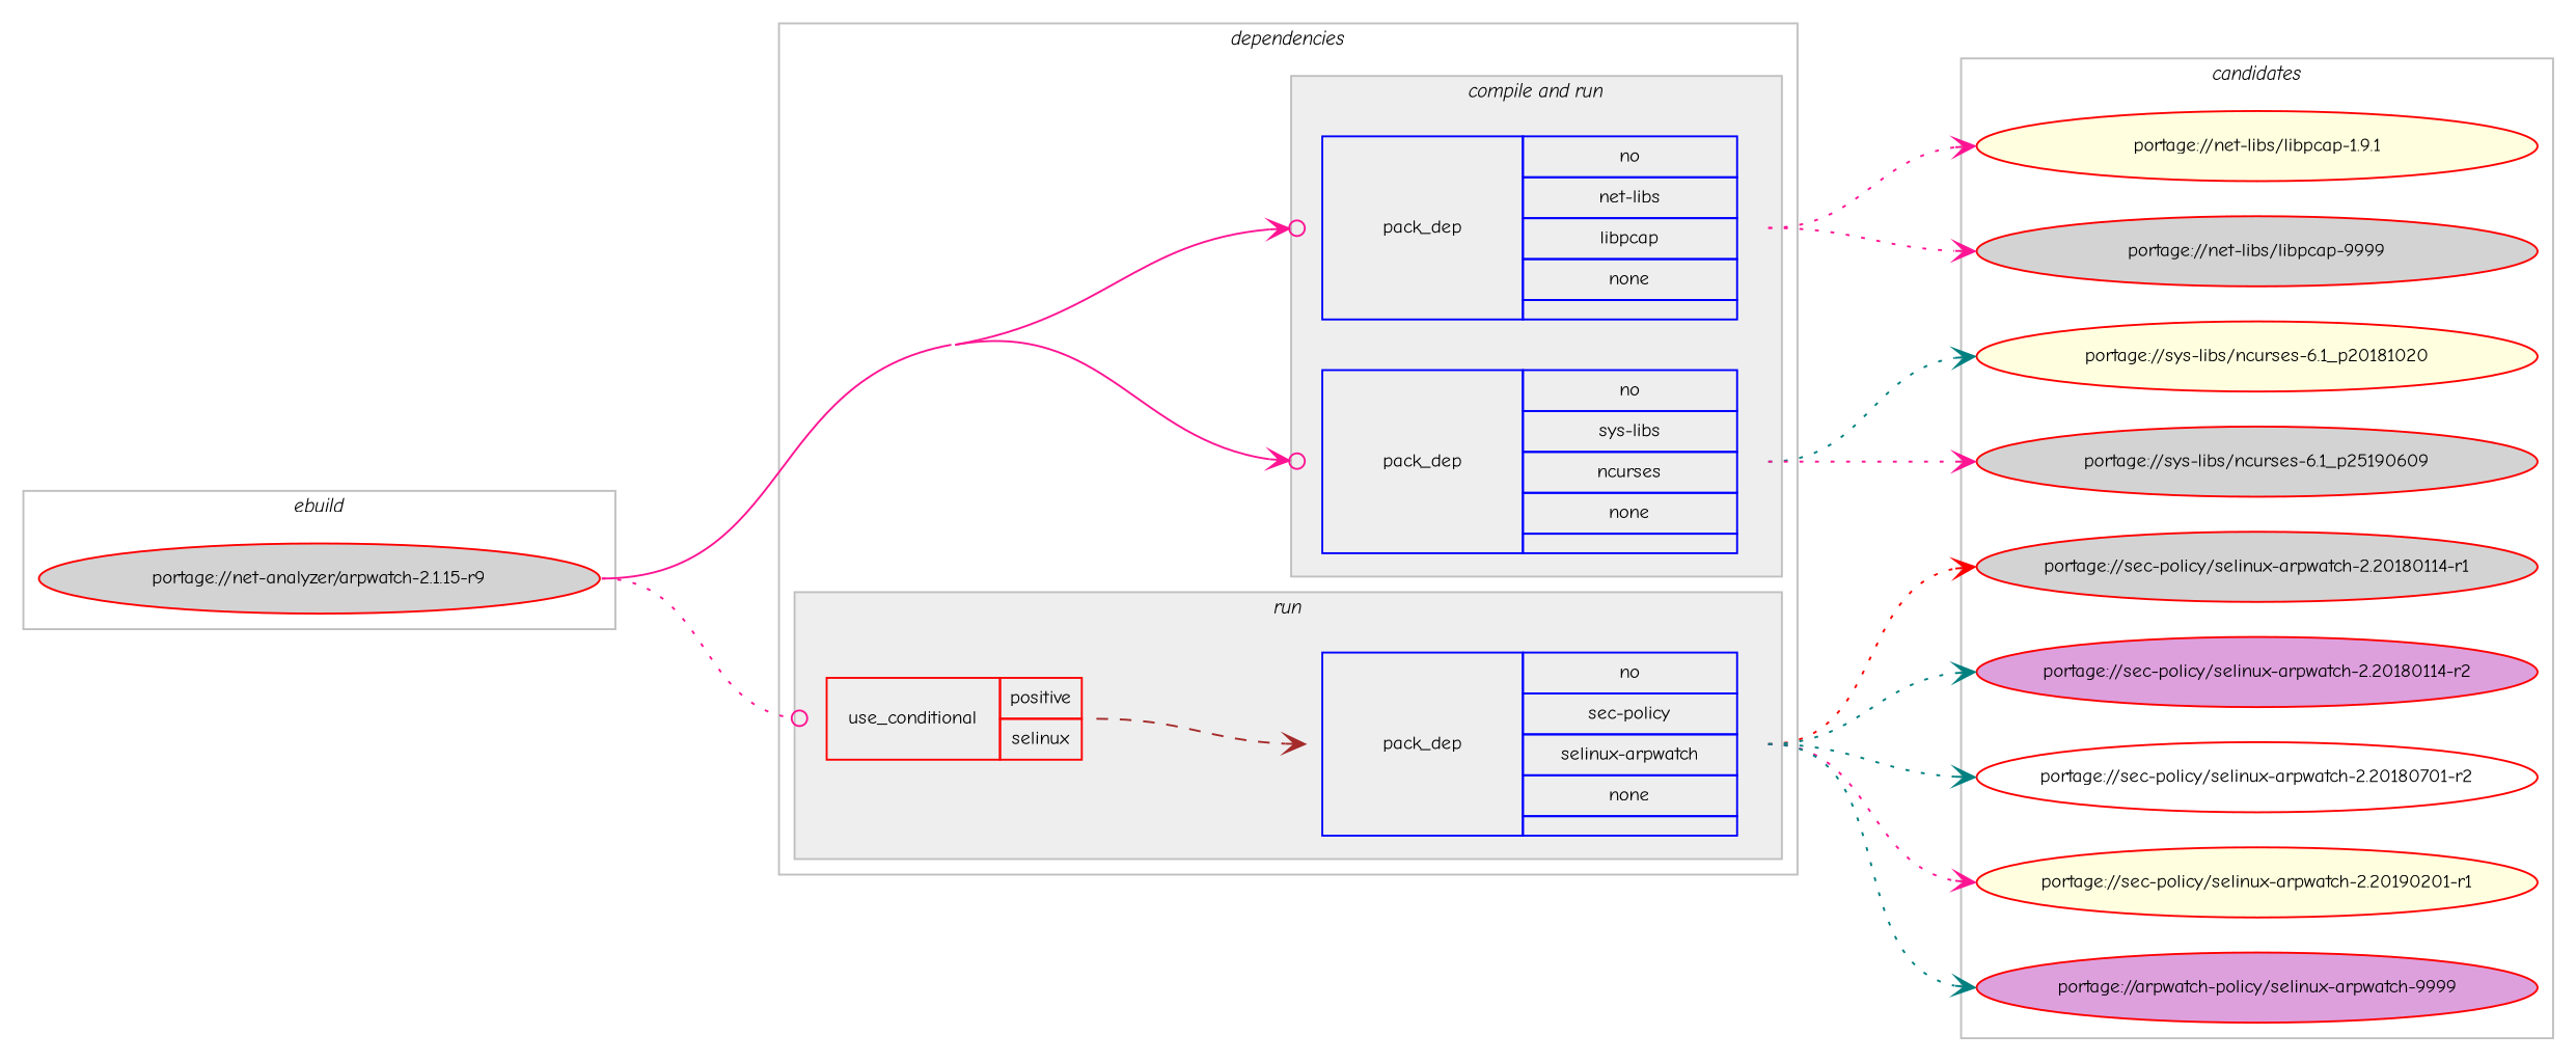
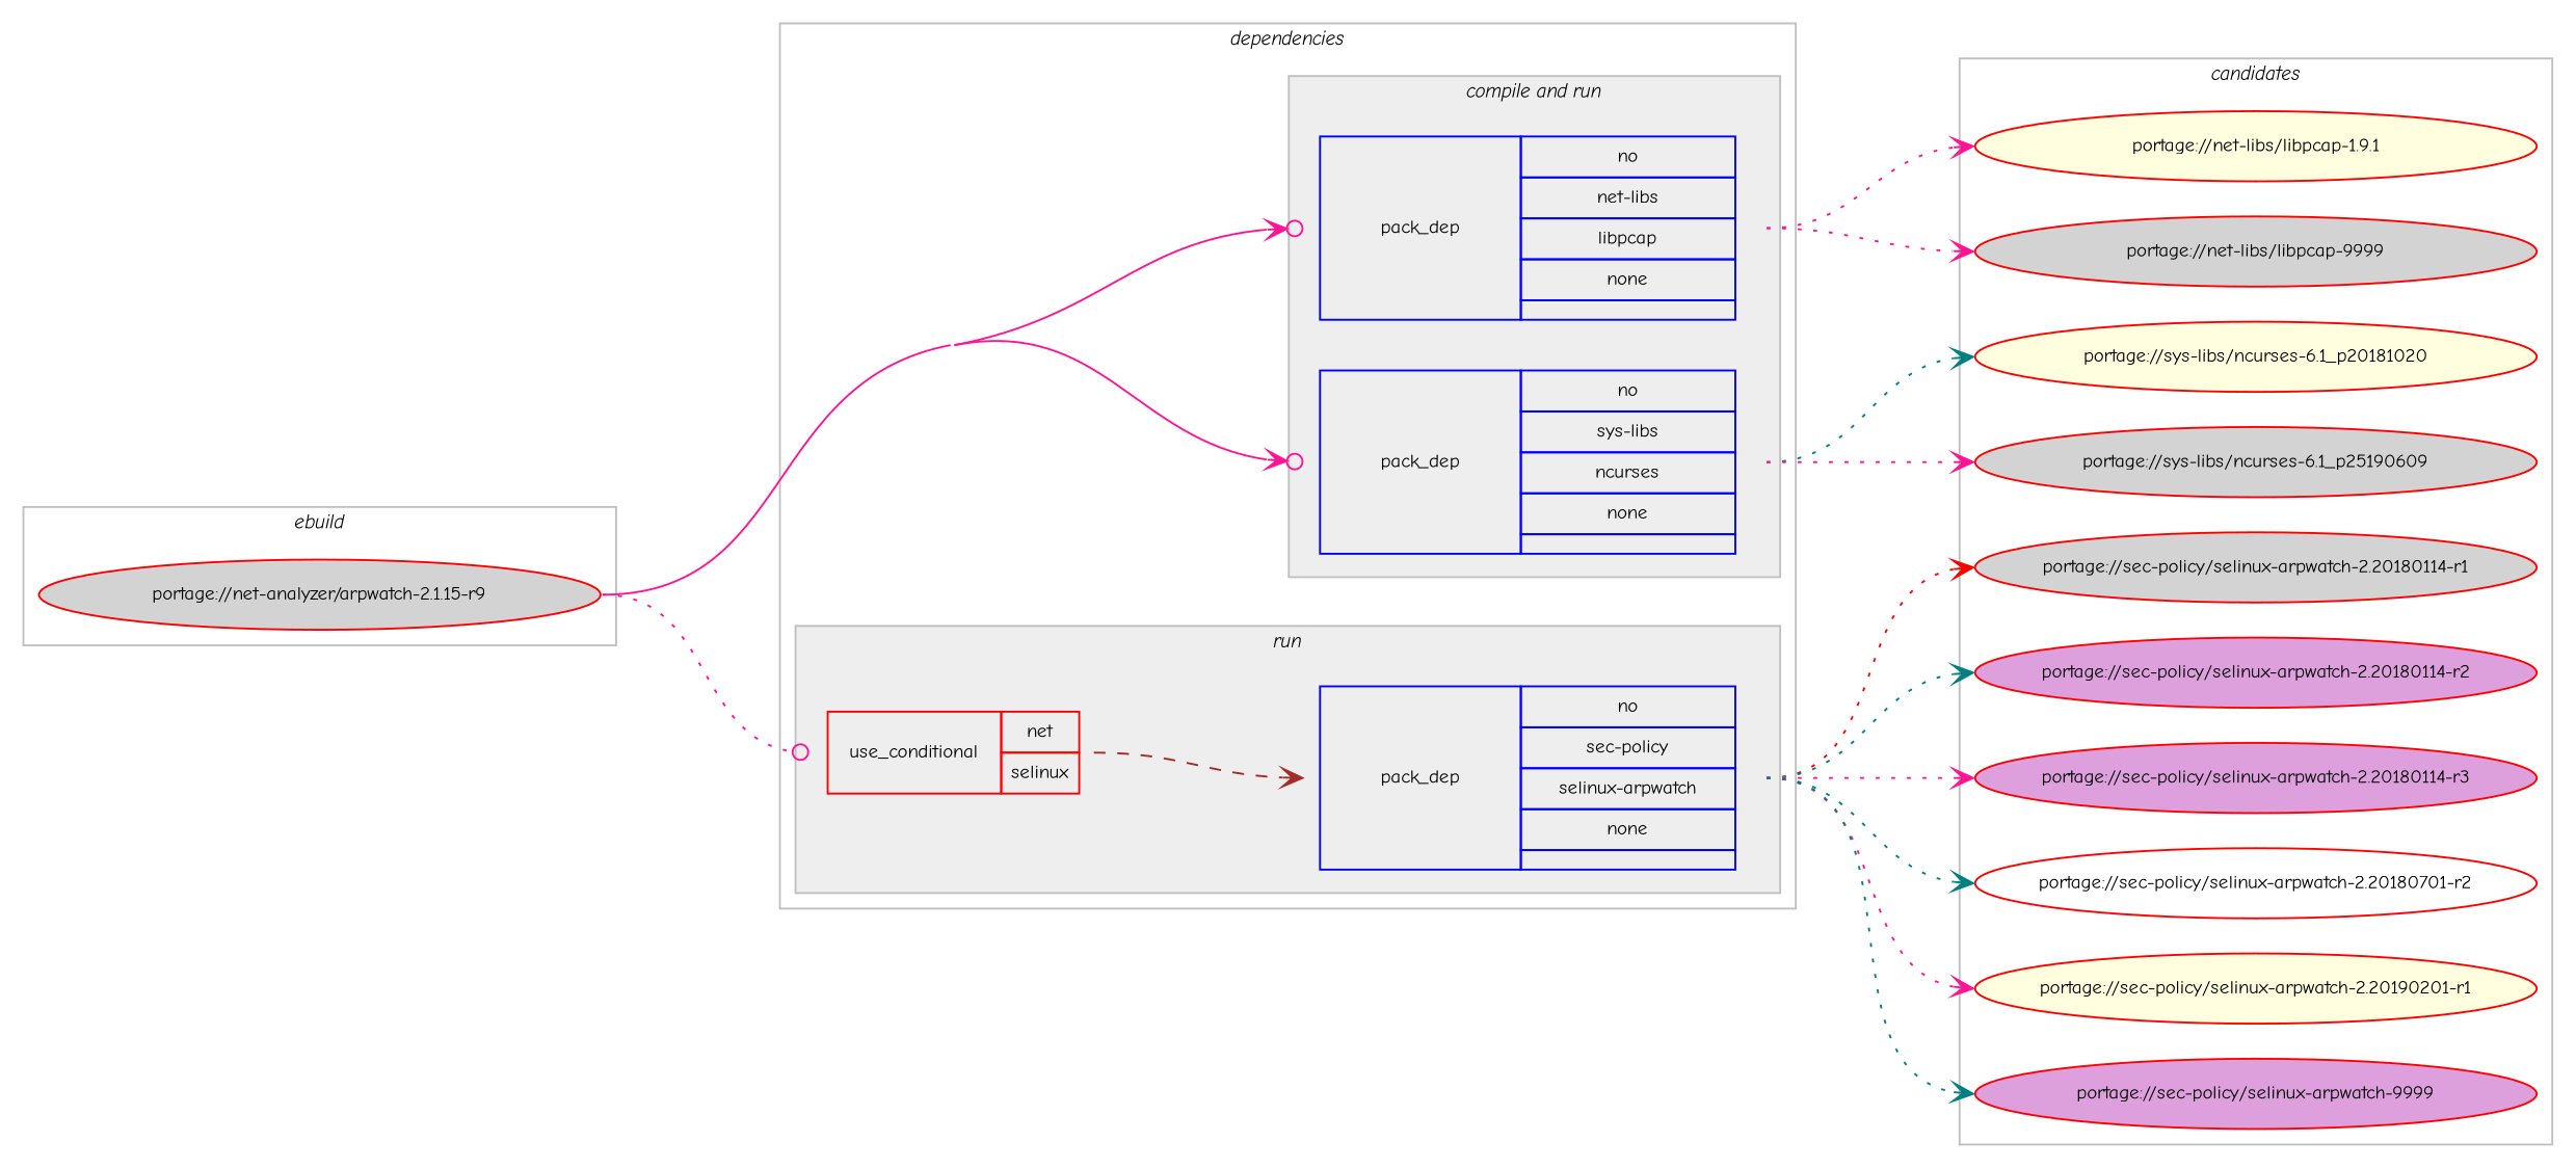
  digraph {
    compound=true
    concentrate=true
    fontname="Comic Neue"
    fontsize=10
    newrank=true
    rankdir=LR
    ranksep=1.5
    node [color=red fontname="Comic Neue" fontsize=10 style=filled]
    edge [arrowhead=vee color=deeppink fontname="Comic Neue" headport=w style=dotted tailport=e weight=100]
    n1 [fillcolor=lightgrey label="portage://net-analyzer/arpwatch-2.1.15-r9" width=4]
    n2 [color=blue label=<<TABLE BORDER="0" CELLBORDER="1" CELLSPACING="0" CELLPADDING="4" WIDTH="220"><TR><TD ROWSPAN="6" CELLPADDING="30">pack_dep</TD></TR><TR><TD WIDTH="110">no</TD></TR><TR><TD>net-libs</TD></TR><TR><TD>libpcap</TD></TR><TR><TD>none</TD></TR><TR><TD></TD></TR></TABLE>> shape=none style=""]
    n3 [color=blue label=<<TABLE BORDER="0" CELLBORDER="1" CELLSPACING="0" CELLPADDING="4" WIDTH="220"><TR><TD ROWSPAN="6" CELLPADDING="30">pack_dep</TD></TR><TR><TD WIDTH="110">no</TD></TR><TR><TD>sys-libs</TD></TR><TR><TD>ncurses</TD></TR><TR><TD>none</TD></TR><TR><TD></TD></TR></TABLE>> shape=none style=""]
    n4 [color=blue label=<<TABLE BORDER="0" CELLBORDER="1" CELLSPACING="0" CELLPADDING="4" WIDTH="220"><TR><TD ROWSPAN="6" CELLPADDING="30">pack_dep</TD></TR><TR><TD WIDTH="110">no</TD></TR><TR><TD>sec-policy</TD></TR><TR><TD>selinux-arpwatch</TD></TR><TR><TD>none</TD></TR><TR><TD></TD></TR></TABLE>> shape=none style=""]
-   n5 [label=<<TABLE BORDER="0" CELLBORDER="1" CELLSPACING="0" CELLPADDING="4"><TR><TD ROWSPAN="3" CELLPADDING="10">use_conditional</TD></TR><TR><TD>positive</TD></TR><TR><TD>selinux</TD></TR></TABLE>> shape=none style=""]
+   n5 [label=<<TABLE BORDER="0" CELLBORDER="1" CELLSPACING="0" CELLPADDING="4"><TR><TD ROWSPAN="3" CELLPADDING="10">use_conditional</TD></TR><TR><TD>net</TD></TR><TR><TD>selinux</TD></TR></TABLE>> shape=none style=""]
    n6 [fillcolor=lightyellow label="portage://net-libs/libpcap-1.9.1" width=4]
    n7 [fillcolor=lightgrey label="portage://net-libs/libpcap-9999" width=4]
    n8 [fillcolor=lightyellow label="portage://sys-libs/ncurses-6.1_p20181020" width=4]
    n9 [fillcolor=lightgrey label="portage://sys-libs/ncurses-6.1_p25190609" width=4]
    n10 [fillcolor=lightgrey label="portage://sec-policy/selinux-arpwatch-2.20180114-r1" width=4]
    n11 [fillcolor=plum label="portage://sec-policy/selinux-arpwatch-2.20180114-r2" width=4]
+   n12 [fillcolor=plum label="portage://sec-policy/selinux-arpwatch-2.20180114-r3" width=4]
    n13 [fillcolor=white label="portage://sec-policy/selinux-arpwatch-2.20180701-r2" width=4]
    n14 [fillcolor=lightyellow label="portage://sec-policy/selinux-arpwatch-2.20190201-r1" width=4]
-   n15 [fillcolor=plum label="portage://arpwatch-policy/selinux-arpwatch-9999" width=4]
+   n15 [fillcolor=plum label="portage://sec-policy/selinux-arpwatch-9999" width=4]
    subgraph cluster_1 {
      color=gray
      label=<<i>ebuild</i>>
      rank=same
      n1
    }
    subgraph cluster_2 {
      color=gray
      label=<<i>dependencies</i>>
      subgraph cluster_3 {
        color=gray
        fillcolor="#eeeeee"
        label=<<i>compile</i>>
        style=filled
      }
      subgraph cluster_4 {
        color=gray
        fillcolor="#eeeeee"
        label=<<i>compile and run</i>>
        style=filled
        subgraph sub_5 {
          color=gray
          fillcolor="#eeeeee"
          label=<<i>compile and run</i>>
          style=filled
          n2
        }
        subgraph sub_6 {
          color=gray
          fillcolor="#eeeeee"
          label=<<i>compile and run</i>>
          style=filled
          n3
        }
      }
      subgraph cluster_7 {
        color=gray
        fillcolor="#eeeeee"
        label=<<i>run</i>>
        style=filled
        subgraph sub_8 {
          color=gray
          fillcolor="#eeeeee"
          label=<<i>run</i>>
          style=filled
          n5
          subgraph sub_9 {
            color=gray
            fillcolor="#eeeeee"
            label=<<i>run</i>>
            style=filled
            n4
          }
        }
      }
    }
    subgraph cluster_10 {
      color=gray
      label=<<i>candidates</i>>
      rank=same
      subgraph sub_11 {
        color=black
        label=<<i>candidates</i>>
        nodesep=1
        rank=same
        n6
        n7
      }
      subgraph sub_12 {
        color=black
        label=<<i>candidates</i>>
        nodesep=1
        rank=same
        n8
        n9
      }
      subgraph sub_13 {
        color=black
        label=<<i>candidates</i>>
        nodesep=1
        rank=same
        n10
        n11
+       n12
        n13
        n14
        n15
      }
    }
    n1 -> n2 [arrowhead=odotvee style=solid weight=20]
    n1 -> n3 [arrowhead=odotvee style=solid weight=20]
    n1 -> n5 [arrowhead=odot weight=20]
    n2 -> n6
    n2 -> n7
    n3 -> n8 [color=teal]
    n3 -> n9
    n4 -> n10 [color=red]
    n4 -> n11 [color=teal]
+   n4 -> n12
    n4 -> n13 [color=teal]
    n4 -> n14
    n4 -> n15 [color=teal]
    n5 -> n4 [color=brown style=dashed weight=20]
  }
